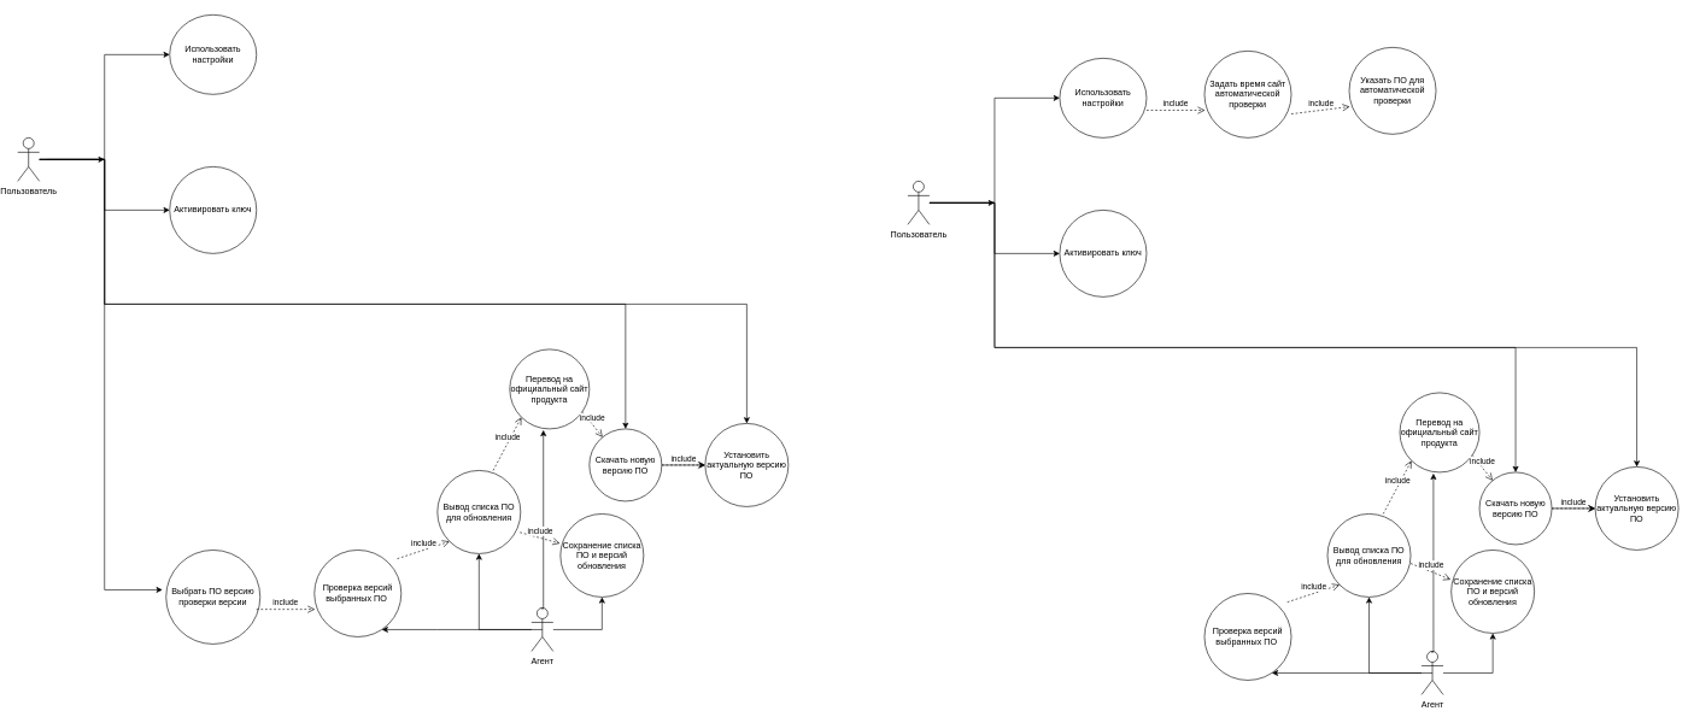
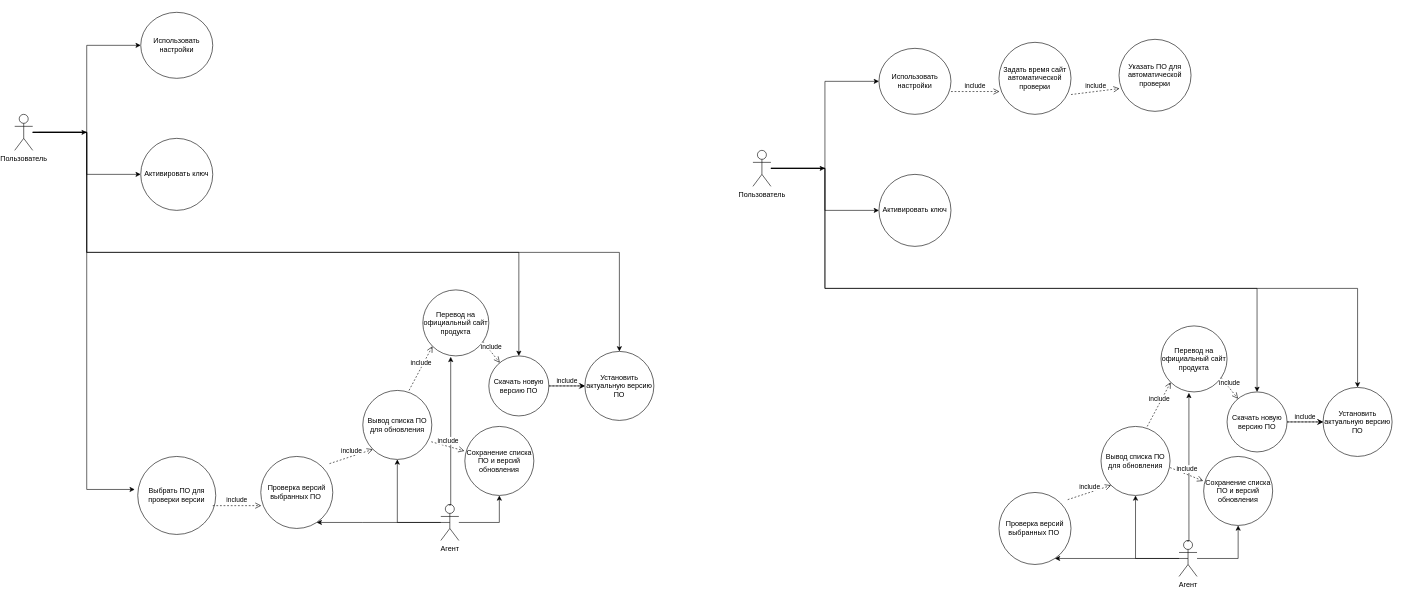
  <mxCell id="0" />
  <mxCell id="1" parent="0" />
  <mxCell id="2" style="edgeStyle=orthogonalEdgeStyle;rounded=0;orthogonalLoop=1;jettySize=auto;html=1;entryX=0;entryY=0.5;entryDx=0;entryDy=0;" parent="1" source="8" target="9" edge="1"><mxGeometry relative="1" as="geometry"><Array as="points"><mxPoint x="140" y="220" /><mxPoint x="140" y="75" /></Array></mxGeometry></mxCell>
  <mxCell id="3" style="edgeStyle=orthogonalEdgeStyle;rounded=0;orthogonalLoop=1;jettySize=auto;html=1;" parent="1" source="8" edge="1"><mxGeometry relative="1" as="geometry"><mxPoint x="140" y="220" as="targetPoint" /></mxGeometry></mxCell>
  <mxCell id="4" style="edgeStyle=orthogonalEdgeStyle;rounded=0;orthogonalLoop=1;jettySize=auto;html=1;" parent="1" edge="1"><mxGeometry relative="1" as="geometry"><mxPoint x="60" y="220.059" as="sourcePoint" /><mxPoint x="220" y="815" as="targetPoint" /><Array as="points"><mxPoint x="140" y="220" /><mxPoint x="140" y="815" /></Array></mxGeometry></mxCell>
  <mxCell id="5" style="edgeStyle=orthogonalEdgeStyle;rounded=0;orthogonalLoop=1;jettySize=auto;html=1;entryX=0;entryY=0.5;entryDx=0;entryDy=0;" parent="1" source="8" target="19" edge="1"><mxGeometry relative="1" as="geometry" /></mxCell>
  <mxCell id="6" style="edgeStyle=orthogonalEdgeStyle;rounded=0;orthogonalLoop=1;jettySize=auto;html=1;" parent="1" source="8" target="14" edge="1"><mxGeometry relative="1" as="geometry"><Array as="points"><mxPoint x="140" y="220" /><mxPoint x="140" y="420" /><mxPoint x="860" y="420" /></Array></mxGeometry></mxCell>
  <mxCell id="7" style="edgeStyle=orthogonalEdgeStyle;rounded=0;orthogonalLoop=1;jettySize=auto;html=1;entryX=0.5;entryY=0;entryDx=0;entryDy=0;" parent="1" source="8" target="21" edge="1"><mxGeometry relative="1" as="geometry"><Array as="points"><mxPoint x="140" y="220" /><mxPoint x="140" y="420" /><mxPoint x="1028" y="420" /></Array></mxGeometry></mxCell>
  <mxCell id="8" value="Пользователь" style="shape=umlActor;verticalLabelPosition=bottom;verticalAlign=top;html=1;outlineConnect=0;" parent="1" vertex="1"><mxGeometry x="20" y="190" width="30" height="60" as="geometry" /></mxCell>
  <mxCell id="9" value="Использовать настройки" style="ellipse;whiteSpace=wrap;html=1;" parent="1" vertex="1"><mxGeometry x="230" y="20" width="120" height="110" as="geometry" /></mxCell>
- <mxCell id="10" value="Выбрать ПО версию проверки версии" style="ellipse;whiteSpace=wrap;html=1;aspect=fixed;" parent="1" vertex="1"><mxGeometry x="225" y="760" width="130" height="130" as="geometry" /></mxCell>
+ <mxCell id="10" value="Выбрать ПО для проверки версии" style="ellipse;whiteSpace=wrap;html=1;aspect=fixed;" parent="1" vertex="1"><mxGeometry x="225" y="760" width="130" height="130" as="geometry" /></mxCell>
  <mxCell id="11" value="Проверка версий выбранных ПО&amp;nbsp;" style="ellipse;whiteSpace=wrap;html=1;aspect=fixed;" parent="1" vertex="1"><mxGeometry x="430" y="760" width="120" height="120" as="geometry" /></mxCell>
  <mxCell id="12" value="Вывод списка ПО для обновления" style="ellipse;whiteSpace=wrap;html=1;aspect=fixed;" parent="1" vertex="1"><mxGeometry x="600" y="650" width="115" height="115" as="geometry" /></mxCell>
  <mxCell id="13" value="" style="edgeStyle=orthogonalEdgeStyle;rounded=0;orthogonalLoop=1;jettySize=auto;html=1;" parent="1" source="14" target="21" edge="1"><mxGeometry relative="1" as="geometry" /></mxCell>
  <mxCell id="14" value="Скачать новую версию ПО" style="ellipse;whiteSpace=wrap;html=1;aspect=fixed;" parent="1" vertex="1"><mxGeometry x="810" y="592.5" width="100" height="100" as="geometry" /></mxCell>
  <mxCell id="15" value="Перевод на официальный сайт продукта" style="ellipse;whiteSpace=wrap;html=1;aspect=fixed;" parent="1" vertex="1"><mxGeometry x="700" y="482.5" width="110" height="110" as="geometry" /></mxCell>
  <mxCell id="16" value="include" style="html=1;verticalAlign=bottom;endArrow=open;dashed=1;endSize=8;curved=0;rounded=0;entryX=0;entryY=1;entryDx=0;entryDy=0;exitX=0.968;exitY=0.328;exitDx=0;exitDy=0;exitPerimeter=0;" parent="1" target="12" edge="1"><mxGeometry relative="1" as="geometry"><mxPoint x="544.5" y="772" as="sourcePoint" /><mxPoint x="655.5" y="760" as="targetPoint" /><Array as="points" /></mxGeometry></mxCell>
  <mxCell id="17" value="include" style="html=1;verticalAlign=bottom;endArrow=open;dashed=1;endSize=8;curved=0;rounded=0;entryX=0.007;entryY=0.683;entryDx=0;entryDy=0;exitX=0.968;exitY=0.328;exitDx=0;exitDy=0;exitPerimeter=0;entryPerimeter=0;" parent="1" target="11" edge="1"><mxGeometry relative="1" as="geometry"><mxPoint x="350" y="842" as="sourcePoint" /><mxPoint x="461" y="830" as="targetPoint" /><Array as="points" /></mxGeometry></mxCell>
  <mxCell id="18" value="include" style="html=1;verticalAlign=bottom;endArrow=open;dashed=1;endSize=8;curved=0;rounded=0;exitX=0.968;exitY=0.328;exitDx=0;exitDy=0;exitPerimeter=0;entryX=0;entryY=1;entryDx=0;entryDy=0;" parent="1" target="15" edge="1"><mxGeometry relative="1" as="geometry"><mxPoint x="677" y="650" as="sourcePoint" /><mxPoint x="690" y="570" as="targetPoint" /><Array as="points" /></mxGeometry></mxCell>
  <mxCell id="19" value="Активировать ключ" style="ellipse;whiteSpace=wrap;html=1;aspect=fixed;" parent="1" vertex="1"><mxGeometry x="230" y="230" width="120" height="120" as="geometry" /></mxCell>
  <mxCell id="20" value="include" style="html=1;verticalAlign=bottom;endArrow=open;dashed=1;endSize=8;curved=0;rounded=0;exitX=0.909;exitY=0.782;exitDx=0;exitDy=0;exitPerimeter=0;" parent="1" source="15" target="14" edge="1"><mxGeometry relative="1" as="geometry"><mxPoint x="780" y="550" as="sourcePoint" /><mxPoint x="810" y="590" as="targetPoint" /><Array as="points" /></mxGeometry></mxCell>
  <mxCell id="21" value="Установить актуальную версию ПО" style="ellipse;whiteSpace=wrap;html=1;aspect=fixed;" parent="1" vertex="1"><mxGeometry x="970" y="585" width="115" height="115" as="geometry" /></mxCell>
  <mxCell id="22" value="include" style="html=1;verticalAlign=bottom;endArrow=open;dashed=1;endSize=8;curved=0;rounded=0;entryX=0;entryY=0.5;entryDx=0;entryDy=0;exitX=1;exitY=0.5;exitDx=0;exitDy=0;" parent="1" source="14" target="21" edge="1"><mxGeometry relative="1" as="geometry"><mxPoint x="920" y="650" as="sourcePoint" /><mxPoint x="729" y="597" as="targetPoint" /><Array as="points" /></mxGeometry></mxCell>
  <mxCell id="23" style="edgeStyle=orthogonalEdgeStyle;rounded=0;orthogonalLoop=1;jettySize=auto;html=1;exitX=0.5;exitY=0.5;exitDx=0;exitDy=0;exitPerimeter=0;" parent="1" source="26" target="11" edge="1"><mxGeometry relative="1" as="geometry"><Array as="points"><mxPoint x="600" y="870" /><mxPoint x="600" y="870" /></Array></mxGeometry></mxCell>
  <mxCell id="24" style="edgeStyle=orthogonalEdgeStyle;rounded=0;orthogonalLoop=1;jettySize=auto;html=1;" parent="1" source="26" target="12" edge="1"><mxGeometry relative="1" as="geometry" /></mxCell>
  <mxCell id="25" style="edgeStyle=orthogonalEdgeStyle;rounded=0;orthogonalLoop=1;jettySize=auto;html=1;entryX=0.5;entryY=1;entryDx=0;entryDy=0;" parent="1" source="26" target="55" edge="1"><mxGeometry relative="1" as="geometry" /></mxCell>
  <mxCell id="26" value="Агент&lt;br&gt;" style="shape=umlActor;verticalLabelPosition=bottom;verticalAlign=top;html=1;outlineConnect=0;" parent="1" vertex="1"><mxGeometry x="730" y="840" width="30" height="60" as="geometry" /></mxCell>
  <mxCell id="27" style="edgeStyle=orthogonalEdgeStyle;rounded=0;orthogonalLoop=1;jettySize=auto;html=1;entryX=0.436;entryY=1.014;entryDx=0;entryDy=0;entryPerimeter=0;" parent="1" edge="1"><mxGeometry relative="1" as="geometry"><mxPoint x="743.5" y="840" as="sourcePoint" /><mxPoint x="746.46" y="594.04" as="targetPoint" /><Array as="points"><mxPoint x="744" y="841" /><mxPoint x="746" y="841" /></Array></mxGeometry></mxCell>
  <mxCell id="28" style="edgeStyle=orthogonalEdgeStyle;rounded=0;orthogonalLoop=1;jettySize=auto;html=1;entryX=0;entryY=0.5;entryDx=0;entryDy=0;" parent="1" source="33" target="34" edge="1"><mxGeometry relative="1" as="geometry"><Array as="points"><mxPoint x="1370" y="280" /><mxPoint x="1370" y="135" /></Array></mxGeometry></mxCell>
  <mxCell id="29" style="edgeStyle=orthogonalEdgeStyle;rounded=0;orthogonalLoop=1;jettySize=auto;html=1;" parent="1" source="33" edge="1"><mxGeometry relative="1" as="geometry"><mxPoint x="1370" y="280" as="targetPoint" /></mxGeometry></mxCell>
  <mxCell id="30" style="edgeStyle=orthogonalEdgeStyle;rounded=0;orthogonalLoop=1;jettySize=auto;html=1;entryX=0;entryY=0.5;entryDx=0;entryDy=0;" parent="1" source="33" target="42" edge="1"><mxGeometry relative="1" as="geometry" /></mxCell>
  <mxCell id="31" style="edgeStyle=orthogonalEdgeStyle;rounded=0;orthogonalLoop=1;jettySize=auto;html=1;" parent="1" source="33" target="38" edge="1"><mxGeometry relative="1" as="geometry"><Array as="points"><mxPoint x="1370" y="280" /><mxPoint x="1370" y="480" /><mxPoint x="2090" y="480" /></Array></mxGeometry></mxCell>
  <mxCell id="32" style="edgeStyle=orthogonalEdgeStyle;rounded=0;orthogonalLoop=1;jettySize=auto;html=1;entryX=0.5;entryY=0;entryDx=0;entryDy=0;" parent="1" source="33" target="44" edge="1"><mxGeometry relative="1" as="geometry"><Array as="points"><mxPoint x="1370" y="280" /><mxPoint x="1370" y="480" /><mxPoint x="2258" y="480" /></Array></mxGeometry></mxCell>
  <mxCell id="33" value="Пользователь" style="shape=umlActor;verticalLabelPosition=bottom;verticalAlign=top;html=1;outlineConnect=0;" parent="1" vertex="1"><mxGeometry x="1250" y="250" width="30" height="60" as="geometry" /></mxCell>
  <mxCell id="34" value="Использовать настройки" style="ellipse;whiteSpace=wrap;html=1;" parent="1" vertex="1"><mxGeometry x="1460" y="80" width="120" height="110" as="geometry" /></mxCell>
  <mxCell id="35" value="Проверка версий выбранных ПО&amp;nbsp;" style="ellipse;whiteSpace=wrap;html=1;aspect=fixed;" parent="1" vertex="1"><mxGeometry x="1660" y="820" width="120" height="120" as="geometry" /></mxCell>
  <mxCell id="36" value="Вывод списка ПО для обновления" style="ellipse;whiteSpace=wrap;html=1;aspect=fixed;" parent="1" vertex="1"><mxGeometry x="1830" y="710" width="115" height="115" as="geometry" /></mxCell>
  <mxCell id="37" value="" style="edgeStyle=orthogonalEdgeStyle;rounded=0;orthogonalLoop=1;jettySize=auto;html=1;" parent="1" source="38" target="44" edge="1"><mxGeometry relative="1" as="geometry" /></mxCell>
  <mxCell id="38" value="Скачать новую версию ПО" style="ellipse;whiteSpace=wrap;html=1;aspect=fixed;" parent="1" vertex="1"><mxGeometry x="2040" y="652.5" width="100" height="100" as="geometry" /></mxCell>
  <mxCell id="39" value="Перевод на официальный сайт продукта" style="ellipse;whiteSpace=wrap;html=1;aspect=fixed;" parent="1" vertex="1"><mxGeometry x="1930" y="542.5" width="110" height="110" as="geometry" /></mxCell>
  <mxCell id="40" value="include" style="html=1;verticalAlign=bottom;endArrow=open;dashed=1;endSize=8;curved=0;rounded=0;entryX=0;entryY=1;entryDx=0;entryDy=0;exitX=0.968;exitY=0.328;exitDx=0;exitDy=0;exitPerimeter=0;" parent="1" target="36" edge="1"><mxGeometry relative="1" as="geometry"><mxPoint x="1774.5" y="832" as="sourcePoint" /><mxPoint x="1885.5" y="820" as="targetPoint" /><Array as="points" /></mxGeometry></mxCell>
  <mxCell id="41" value="include" style="html=1;verticalAlign=bottom;endArrow=open;dashed=1;endSize=8;curved=0;rounded=0;exitX=0.968;exitY=0.328;exitDx=0;exitDy=0;exitPerimeter=0;entryX=0;entryY=1;entryDx=0;entryDy=0;" parent="1" target="39" edge="1"><mxGeometry relative="1" as="geometry"><mxPoint x="1907" y="710" as="sourcePoint" /><mxPoint x="1920" y="630" as="targetPoint" /><Array as="points" /></mxGeometry></mxCell>
  <mxCell id="42" value="Активировать ключ" style="ellipse;whiteSpace=wrap;html=1;aspect=fixed;" parent="1" vertex="1"><mxGeometry x="1460" y="290" width="120" height="120" as="geometry" /></mxCell>
  <mxCell id="43" value="include" style="html=1;verticalAlign=bottom;endArrow=open;dashed=1;endSize=8;curved=0;rounded=0;exitX=0.909;exitY=0.782;exitDx=0;exitDy=0;exitPerimeter=0;" parent="1" source="39" target="38" edge="1"><mxGeometry relative="1" as="geometry"><mxPoint x="2010" y="610" as="sourcePoint" /><mxPoint x="2040" y="650" as="targetPoint" /><Array as="points" /></mxGeometry></mxCell>
  <mxCell id="44" value="Установить актуальную версию ПО" style="ellipse;whiteSpace=wrap;html=1;aspect=fixed;" parent="1" vertex="1"><mxGeometry x="2200" y="645" width="115" height="115" as="geometry" /></mxCell>
  <mxCell id="45" value="include" style="html=1;verticalAlign=bottom;endArrow=open;dashed=1;endSize=8;curved=0;rounded=0;entryX=0;entryY=0.5;entryDx=0;entryDy=0;exitX=1;exitY=0.5;exitDx=0;exitDy=0;" parent="1" source="38" target="44" edge="1"><mxGeometry relative="1" as="geometry"><mxPoint x="2150" y="710" as="sourcePoint" /><mxPoint x="1959" y="657" as="targetPoint" /><Array as="points" /></mxGeometry></mxCell>
  <mxCell id="46" style="edgeStyle=orthogonalEdgeStyle;rounded=0;orthogonalLoop=1;jettySize=auto;html=1;exitX=0.5;exitY=0.5;exitDx=0;exitDy=0;exitPerimeter=0;" parent="1" source="49" target="35" edge="1"><mxGeometry relative="1" as="geometry"><Array as="points"><mxPoint x="1830" y="930" /><mxPoint x="1830" y="930" /></Array></mxGeometry></mxCell>
  <mxCell id="47" style="edgeStyle=orthogonalEdgeStyle;rounded=0;orthogonalLoop=1;jettySize=auto;html=1;" parent="1" source="49" target="36" edge="1"><mxGeometry relative="1" as="geometry" /></mxCell>
  <mxCell id="48" style="edgeStyle=orthogonalEdgeStyle;rounded=0;orthogonalLoop=1;jettySize=auto;html=1;entryX=0.5;entryY=1;entryDx=0;entryDy=0;" parent="1" source="49" target="57" edge="1"><mxGeometry relative="1" as="geometry" /></mxCell>
  <mxCell id="49" value="Агент" style="shape=umlActor;verticalLabelPosition=bottom;verticalAlign=top;html=1;outlineConnect=0;" parent="1" vertex="1"><mxGeometry x="1960" y="900" width="30" height="60" as="geometry" /></mxCell>
  <mxCell id="50" style="edgeStyle=orthogonalEdgeStyle;rounded=0;orthogonalLoop=1;jettySize=auto;html=1;entryX=0.436;entryY=1.014;entryDx=0;entryDy=0;entryPerimeter=0;" parent="1" edge="1"><mxGeometry relative="1" as="geometry"><mxPoint x="1973.5" y="900" as="sourcePoint" /><mxPoint x="1976.46" y="654.04" as="targetPoint" /><Array as="points"><mxPoint x="1974" y="901" /><mxPoint x="1976" y="901" /></Array></mxGeometry></mxCell>
  <mxCell id="51" value="Задать время сайт автоматической проверки" style="ellipse;whiteSpace=wrap;html=1;aspect=fixed;" parent="1" vertex="1"><mxGeometry x="1660" y="70" width="120" height="120" as="geometry" /></mxCell>
  <mxCell id="52" value="include" style="html=1;verticalAlign=bottom;endArrow=open;dashed=1;endSize=8;curved=0;rounded=0;entryX=0.007;entryY=0.683;entryDx=0;entryDy=0;exitX=0.968;exitY=0.328;exitDx=0;exitDy=0;exitPerimeter=0;entryPerimeter=0;" parent="1" target="51" edge="1"><mxGeometry relative="1" as="geometry"><mxPoint x="1580" y="152" as="sourcePoint" /><mxPoint x="1691" y="140" as="targetPoint" /><Array as="points" /></mxGeometry></mxCell>
  <mxCell id="53" value="Указать ПО для автоматической проверки" style="ellipse;whiteSpace=wrap;html=1;aspect=fixed;" parent="1" vertex="1"><mxGeometry x="1860" y="65" width="120" height="120" as="geometry" /></mxCell>
  <mxCell id="54" value="include" style="html=1;verticalAlign=bottom;endArrow=open;dashed=1;endSize=8;curved=0;rounded=0;entryX=0.007;entryY=0.683;entryDx=0;entryDy=0;exitX=0.968;exitY=0.328;exitDx=0;exitDy=0;exitPerimeter=0;entryPerimeter=0;" parent="1" target="53" edge="1"><mxGeometry relative="1" as="geometry"><mxPoint x="1780" y="157" as="sourcePoint" /><mxPoint x="1891" y="145" as="targetPoint" /><Array as="points" /></mxGeometry></mxCell>
  <mxCell id="55" value="Сохранение списка ПО и версий обновления" style="ellipse;whiteSpace=wrap;html=1;aspect=fixed;" parent="1" vertex="1"><mxGeometry x="770" y="710" width="115" height="115" as="geometry" /></mxCell>
  <mxCell id="56" value="include" style="html=1;verticalAlign=bottom;endArrow=open;dashed=1;endSize=8;curved=0;rounded=0;entryX=-0.006;entryY=0.355;entryDx=0;entryDy=0;exitX=0.992;exitY=0.744;exitDx=0;exitDy=0;exitPerimeter=0;entryPerimeter=0;" parent="1" source="12" target="55" edge="1"><mxGeometry relative="1" as="geometry"><mxPoint x="554.5" y="782" as="sourcePoint" /><mxPoint x="627" y="758" as="targetPoint" /><Array as="points" /></mxGeometry></mxCell>
  <mxCell id="57" value="Сохранение списка ПО и версий обновления" style="ellipse;whiteSpace=wrap;html=1;aspect=fixed;" parent="1" vertex="1"><mxGeometry x="2001" y="760" width="115" height="115" as="geometry" /></mxCell>
  <mxCell id="58" value="include" style="html=1;verticalAlign=bottom;endArrow=open;dashed=1;endSize=8;curved=0;rounded=0;entryX=-0.006;entryY=0.355;entryDx=0;entryDy=0;exitX=0.992;exitY=0.744;exitDx=0;exitDy=0;exitPerimeter=0;entryPerimeter=0;" parent="1" target="57" edge="1"><mxGeometry relative="1" as="geometry"><mxPoint x="1945" y="778.5" as="sourcePoint" /><mxPoint x="1858" y="800.5" as="targetPoint" /><Array as="points" /></mxGeometry></mxCell>
